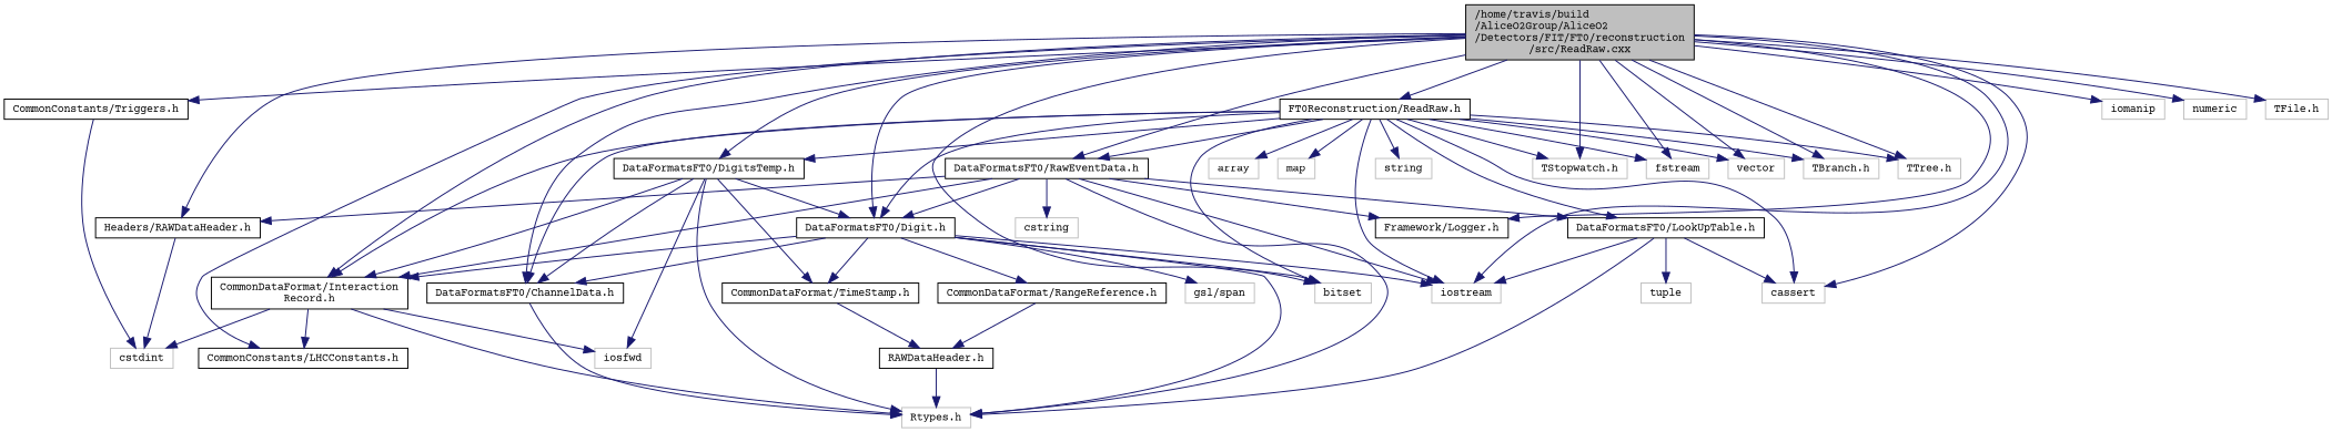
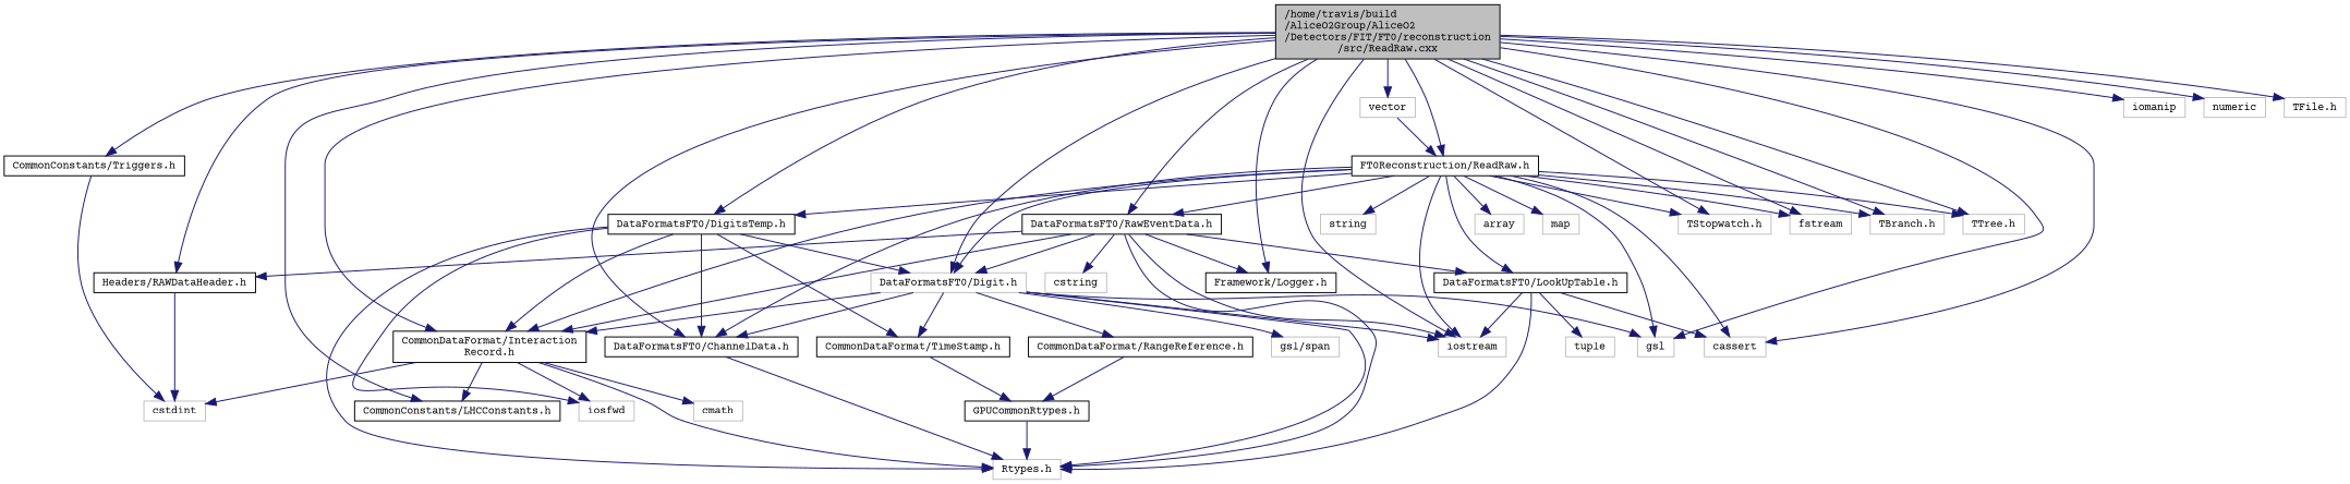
  digraph {
    fontname="Courier Prime"
    node [color=grey75 fontname="Courier Prime" fontsize=10 shape=record]
    edge [color=midnightblue fontname="Courier Prime" fontsize=10 labelfontname=Helvetica labelfontsize=10 style=solid]
    n1 [color=black fillcolor=grey75 fontcolor=black height=0.2 label="/home/travis/build\l/AliceO2Group/AliceO2\l/Detectors/FIT/FT0/reconstruction\l/src/ReadRaw.cxx" style=filled width=0.4]
    n2 [color=black height=0.2 label="Headers/RAWDataHeader.h" width=0.4]
    n3 [color=black height=0.2 label="CommonDataFormat/Interaction\lRecord.h" width=0.4]
    n4 [color=black height=0.2 label="CommonConstants/LHCConstants.h" width=0.4]
    n5 [color=black height=0.2 label="DataFormatsFT0/RawEventData.h" width=0.4]
-   n6 [color=black height=0.2 label="DataFormatsFT0/Digit.h" width=0.4]
+   n6 [height=0.2 label="DataFormatsFT0/Digit.h" width=0.4]
    n7 [color=black height=0.2 label="DataFormatsFT0/ChannelData.h" width=0.4]
-   n8 [height=0.2 label=bitset width=0.4]
+   n8 [height=0.2 label=gsl width=0.4]
    n9 [height=0.2 label=iostream width=0.4]
    n10 [height=0.2 label=cassert width=0.4]
    n11 [color=black height=0.2 label="Framework/Logger.h" width=0.4]
    n12 [color=black height=0.2 label="FT0Reconstruction/ReadRaw.h" width=0.4]
    n13 [height=0.2 label="TStopwatch.h" width=0.4]
    n14 [height=0.2 label=fstream width=0.4]
    n15 [height=0.2 label=vector width=0.4]
    n16 [color=black height=0.2 label="DataFormatsFT0/DigitsTemp.h" width=0.4]
    n17 [height=0.2 label="TBranch.h" width=0.4]
    n18 [height=0.2 label="TTree.h" width=0.4]
    n19 [color=black height=0.2 label="CommonConstants/Triggers.h" width=0.4]
    n20 [height=0.2 label=iomanip width=0.4]
    n21 [height=0.2 label=numeric width=0.4]
    n22 [height=0.2 label="TFile.h" width=0.4]
    n23 [height=0.2 label=cstdint width=0.4]
    n24 [height=0.2 label="Rtypes.h" width=0.4]
    n25 [height=0.2 label=iosfwd width=0.4]
+   n26 [height=0.2 label=cmath width=0.4]
    n27 [color=black height=0.2 label="DataFormatsFT0/LookUpTable.h" width=0.4]
    n28 [height=0.2 label=cstring width=0.4]
    n29 [color=black height=0.2 label="CommonDataFormat/RangeReference.h" width=0.4]
    n30 [color=black height=0.2 label="CommonDataFormat/TimeStamp.h" width=0.4]
    n31 [height=0.2 label="gsl/span" width=0.4]
    n32 [height=0.2 label=array width=0.4]
    n33 [height=0.2 label=map width=0.4]
    n34 [height=0.2 label=string width=0.4]
    n35 [height=0.2 label=tuple width=0.4]
-   n36 [color=black height=0.2 label="RAWDataHeader.h" width=0.4]
+   n36 [color=black height=0.2 label="GPUCommonRtypes.h" width=0.4]
    n1 -> n2
    n1 -> n3
    n1 -> n4
    n1 -> n5
    n1 -> n6
    n1 -> n7
    n1 -> n8
    n1 -> n9
    n1 -> n10
    n1 -> n11
    n1 -> n12
    n1 -> n13
    n1 -> n14
    n1 -> n15
    n1 -> n16
    n1 -> n17
    n1 -> n18
    n1 -> n19
    n1 -> n20
    n1 -> n21
    n1 -> n22
    n2 -> n23
    n3 -> n4
    n3 -> n23
    n3 -> n24
    n3 -> n25
+   n3 -> n26
    n5 -> n2
    n5 -> n3
    n5 -> n6
    n5 -> n9
    n5 -> n11
    n5 -> n24
    n5 -> n27
    n5 -> n28
    n6 -> n3
    n6 -> n7
    n6 -> n8
    n6 -> n9
    n6 -> n24
    n6 -> n29
    n6 -> n30
    n6 -> n31
    n7 -> n24
    n12 -> n3
    n12 -> n5
    n12 -> n6
    n12 -> n7
    n12 -> n8
    n12 -> n9
    n12 -> n10
    n12 -> n13
    n12 -> n14
-   n12 -> n15
+   n15 -> n12
    n12 -> n16
    n12 -> n17
    n12 -> n18
    n12 -> n27
    n12 -> n32
    n12 -> n33
    n12 -> n34
    n16 -> n3
    n16 -> n6
    n16 -> n7
    n16 -> n24
    n16 -> n25
    n16 -> n30
    n19 -> n23
    n27 -> n9
    n27 -> n10
    n27 -> n24
    n27 -> n35
    n29 -> n36
    n30 -> n36
    n36 -> n24
  }
